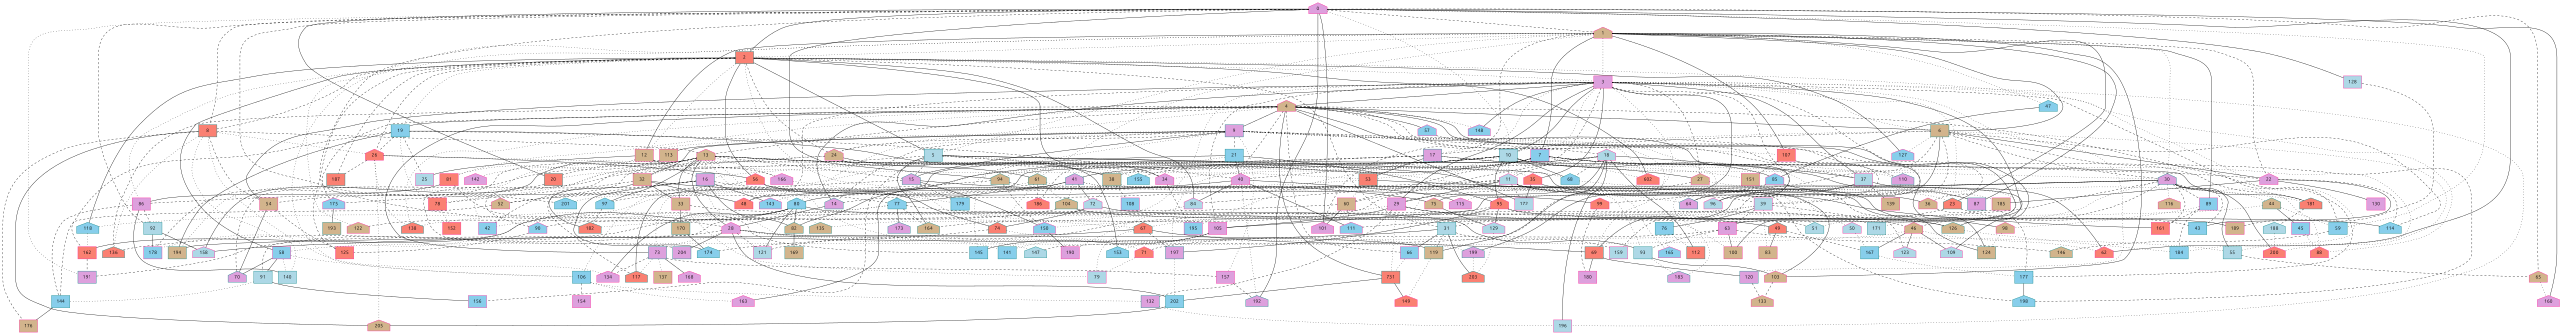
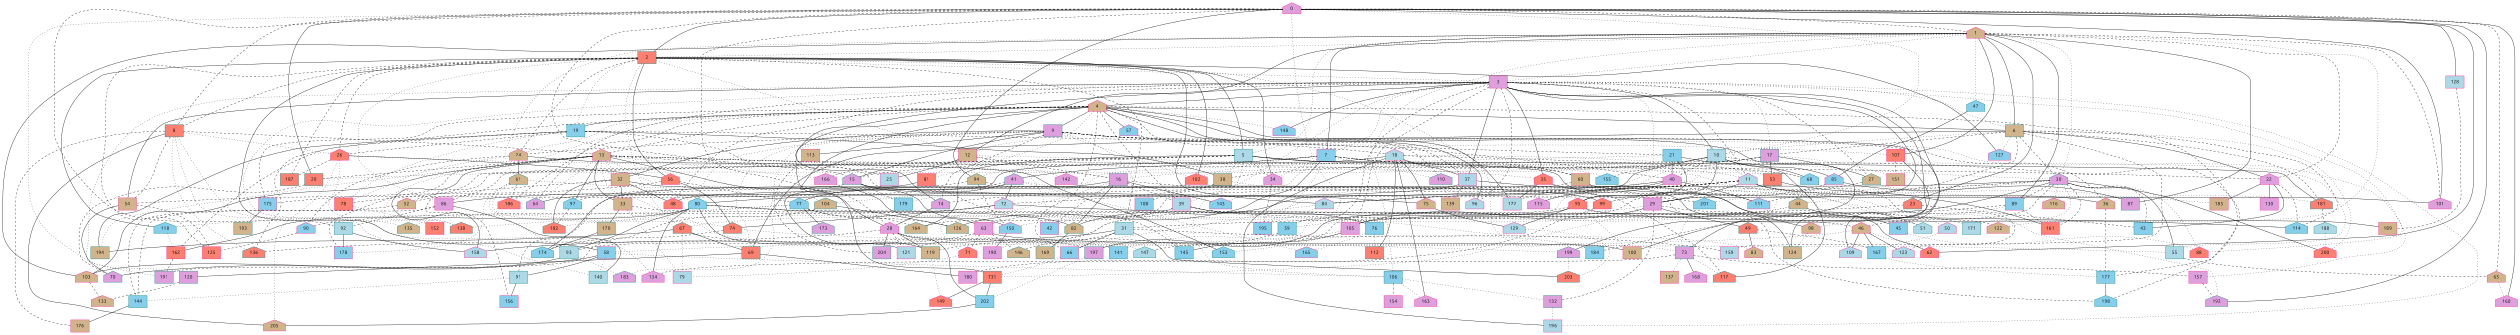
  graph {
    fontname=Ubuntu
    node [color=deeppink fillcolor=tan fontname=Ubuntu shape=house style=filled]
    edge [fontname=Ubuntu style=solid]
    0 [fillcolor=plum]
    1
    2 [color=teal fillcolor=salmon shape=box]
    8 [color=teal fillcolor=salmon shape=box]
    10 [color=teal fillcolor=lightblue shape=box]
    20 [color=teal fillcolor=salmon shape=box]
    28 [fillcolor=plum]
    59 [color=teal fillcolor=skyblue shape=box]
    62 [fillcolor=salmon]
    65
    92 [color=teal fillcolor=lightblue shape=box]
    94 [color=teal]
    101 [fillcolor=plum]
    128 [fillcolor=lightblue shape=box]
    160 [fillcolor=plum]
    191 [color=teal fillcolor=plum shape=box]
    192 [color=teal fillcolor=plum]
    201 [color=teal fillcolor=skyblue]
    3 [fillcolor=plum shape=box]
    5 [color=teal fillcolor=lightblue shape=box]
    6 [color=teal shape=box]
    7 [fillcolor=skyblue shape=box]
    12 [shape=box]
    22 [fillcolor=plum]
    23 [color=teal fillcolor=salmon]
    30 [color=teal fillcolor=plum]
    47 [color=teal fillcolor=skyblue]
    61 [color=teal]
    87 [color=teal fillcolor=plum shape=box]
    89 [fillcolor=skyblue shape=box]
    103
    106 [color=teal fillcolor=skyblue shape=box]
    107 [fillcolor=salmon shape=box]
    122
    19 [color=teal fillcolor=skyblue shape=box]
    24
    26 [fillcolor=salmon]
    31 [color=teal fillcolor=lightblue shape=box]
    34 [fillcolor=plum]
    56 [fillcolor=salmon]
    58 [fillcolor=skyblue shape=box]
    67 [color=teal fillcolor=salmon]
    84 [fillcolor=lightblue]
    86 [fillcolor=plum shape=box]
-   102 [fillcolor=salmon label=602]
+   102 [fillcolor=salmon]
    118 [color=teal fillcolor=skyblue]
    125 [fillcolor=salmon shape=box]
    127 [fillcolor=skyblue]
    184 [color=teal fillcolor=skyblue shape=box]
    187 [color=teal fillcolor=salmon shape=box]
    54 [shape=box]
    13
    136 [color=teal fillcolor=salmon]
    134 [fillcolor=plum]
    140 [color=teal fillcolor=lightblue shape=box]
    176 [shape=box]
    205
    11 [fillcolor=lightblue]
    66 [fillcolor=skyblue shape=box]
    155 [color=teal fillcolor=skyblue]
    16 [color=teal fillcolor=plum shape=box]
    40 [fillcolor=plum]
    55 [color=teal fillcolor=lightblue shape=box]
    68 [color=teal fillcolor=skyblue]
    82 [color=teal]
    85 [fillcolor=skyblue]
    95 [fillcolor=salmon]
    197 [color=teal fillcolor=plum shape=box]
    70 [color=teal fillcolor=plum]
    73 [color=teal fillcolor=plum shape=box]
    119 [color=teal shape=box]
    147 [color=teal fillcolor=lightblue]
    121 [fillcolor=lightblue shape=box]
    202 [color=teal fillcolor=skyblue shape=box]
    204 [color=teal fillcolor=plum shape=box]
    146 [color=teal]
    158 [fillcolor=lightblue]
    178 [fillcolor=skyblue shape=box]
    198 [color=teal fillcolor=skyblue]
    97 [color=teal fillcolor=skyblue]
    150 [fillcolor=skyblue]
    189 [shape=box]
    4
    14 [color=teal fillcolor=plum]
    17 [color=teal fillcolor=plum shape=box]
-   27
+   27 [color=teal]
    29 [fillcolor=plum shape=box]
    35 [fillcolor=salmon]
    37 [fillcolor=lightblue shape=box]
    39 [fillcolor=lightblue shape=box]
    48 [fillcolor=salmon]
    64 [color=teal fillcolor=plum]
    88 [fillcolor=salmon]
    96 [fillcolor=lightblue]
    100 [shape=box]
    105 [fillcolor=plum shape=box]
    115 [fillcolor=plum]
    120 [color=teal fillcolor=plum shape=box]
    135 [color=teal]
    148 [fillcolor=skyblue]
    196 [fillcolor=lightblue shape=box]
    199 [color=teal fillcolor=plum]
    15 [color=teal fillcolor=plum]
    38 [color=teal shape=box]
    52
    98
    156 [fillcolor=skyblue shape=box]
    164 [color=teal]
    181 [color=teal fillcolor=salmon]
    69 [color=teal fillcolor=salmon shape=box]
    114 [color=teal fillcolor=skyblue]
    159 [fillcolor=lightblue shape=box]
    200 [fillcolor=salmon]
    41 [color=teal fillcolor=plum]
    51 [color=teal fillcolor=lightblue]
    60 [shape=box]
    110 [color=teal fillcolor=plum]
    126 [color=teal]
    143 [fillcolor=skyblue]
    195 [fillcolor=skyblue shape=box]
    81 [fillcolor=salmon shape=box]
    25 [fillcolor=lightblue shape=box]
    53 [color=teal fillcolor=salmon shape=box]
    142 [fillcolor=plum]
    166 [fillcolor=plum]
    43 [color=teal fillcolor=skyblue shape=box]
    130 [fillcolor=plum shape=box]
    185 [shape=box]
    171 [color=teal fillcolor=lightblue shape=box]
    44 [color=teal]
    46
    111 [fillcolor=skyblue]
    116
    161 [fillcolor=salmon shape=box]
    186 [fillcolor=salmon]
    104 [color=teal]
    74 [color=teal fillcolor=salmon]
    93 [color=teal fillcolor=lightblue shape=box]
    133
    163 [fillcolor=plum]
    132 [color=teal fillcolor=plum shape=box]
    154 [fillcolor=plum shape=box]
    151 [shape=box]
    124 [color=teal shape=box]
    194 [color=teal shape=box]
    78 [fillcolor=salmon shape=box]
    162 [fillcolor=salmon shape=box]
    90 [fillcolor=skyblue]
    153 [color=teal fillcolor=skyblue]
    138 [color=teal fillcolor=salmon]
    203 [color=teal fillcolor=salmon]
-   175 [fillcolor=skyblue]
+   175 [fillcolor=skyblue shape=box]
    77 [color=teal fillcolor=skyblue]
    91 [color=teal fillcolor=lightblue shape=box]
    79 [fillcolor=lightblue shape=box]
    190 [fillcolor=plum shape=box]
    144 [color=teal fillcolor=skyblue shape=box]
    9 [color=teal fillcolor=plum shape=box]
    57 [fillcolor=skyblue]
    63 [fillcolor=plum shape=box]
    109 [fillcolor=lightblue]
    n162 [color=teal fillcolor=salmon label=731 shape=box]
    172 [fillcolor=lightblue shape=box]
    177 [color=teal fillcolor=skyblue shape=box]
    36
    123 [fillcolor=lightblue]
    49 [color=teal fillcolor=salmon]
    182 [color=teal fillcolor=salmon]
    139 [shape=box]
    42 [fillcolor=skyblue shape=box]
    76 [color=teal fillcolor=skyblue shape=box]
-   83 [shape=box]
+   83
    145 [color=teal fillcolor=skyblue shape=box]
    141 [color=teal fillcolor=skyblue shape=box]
    18 [fillcolor=lightblue]
    21 [color=teal fillcolor=skyblue shape=box]
    32 [shape=box]
    80 [color=teal fillcolor=skyblue]
    113 [shape=box]
    157 [fillcolor=plum shape=box]
    183 [color=teal fillcolor=plum]
    33 [shape=box]
    71 [fillcolor=salmon]
    117 [color=teal fillcolor=salmon]
    137 [shape=box]
    168 [fillcolor=plum]
    149 [fillcolor=salmon]
    193 [color=teal shape=box]
    75
    179 [color=teal fillcolor=skyblue shape=box]
    50 [fillcolor=lightblue]
    72 [fillcolor=lightblue]
    108 [fillcolor=skyblue shape=box]
    188 [color=teal fillcolor=lightblue]
    180 [fillcolor=plum shape=box]
    165 [fillcolor=skyblue]
    112 [color=teal fillcolor=salmon shape=box]
    99 [fillcolor=salmon]
    174 [color=teal fillcolor=skyblue]
    169 [color=teal shape=box]
    129 [fillcolor=lightblue]
    170 [color=teal shape=box]
    152 [fillcolor=salmon shape=box]
    167 [color=teal fillcolor=skyblue shape=box]
    45 [fillcolor=skyblue shape=box]
    173 [color=teal fillcolor=plum]
    0 -- 1 [style=dashed]
    0 -- 2
    0 -- 8 [style=dashed]
    0 -- 10 [style=dotted]
    0 -- 20
    0 -- 28 [style=dashed]
    0 -- 59 [style=dotted]
    0 -- 62
    0 -- 65 [style=dashed]
    0 -- 92 [style=dashed]
    0 -- 94
    0 -- 101
    0 -- 128
    0 -- 160
    0 -- 191 [style=dotted]
    0 -- 192
    0 -- 201 [style=dashed]
    1 -- 2 [style=dotted]
    1 -- 101 [style=dashed]
    1 -- 3 [style=dotted]
    1 -- 5 [style=dotted]
    1 -- 6
    1 -- 7
    1 -- 12
    1 -- 22 [style=dashed]
    1 -- 23
    1 -- 30 [style=dotted]
    1 -- 47 [style=dotted]
    1 -- 61 [style=dotted]
    1 -- 87
    1 -- 89
    1 -- 103
    1 -- 106 [style=dotted]
    1 -- 107
    1 -- 122 [style=dotted]
    2 -- 8 [style=dashed]
    2 -- 3 [style=dotted]
    2 -- 5
    2 -- 12 [style=dotted]
    2 -- 19 [style=dotted]
    2 -- 24 [style=dashed]
    2 -- 26 [style=dashed]
    2 -- 31 [style=dashed]
    2 -- 34
    2 -- 56
    2 -- 58
    2 -- 67 [style=dotted]
    2 -- 84
    2 -- 86 [style=dotted]
    2 -- 102
    2 -- 118
    2 -- 125 [style=dashed]
    2 -- 127
    2 -- 184 [style=dotted]
    2 -- 187 [style=dashed]
    8 -- 26 [style=dotted]
    8 -- 54 [style=dashed]
    8 -- 13 [style=dashed]
    8 -- 136 [style=dotted]
    8 -- 134 [style=dotted]
    8 -- 140 [style=dotted]
    8 -- 176 [style=dashed]
    8 -- 205
    10 -- 30 [style=dotted]
    10 -- 11 [style=dotted]
    10 -- 66 [style=dotted]
    10 -- 155 [style=dashed]
    10 -- 16 [style=dotted]
    10 -- 40 [style=dashed]
    10 -- 55 [style=dotted]
    10 -- 68
    10 -- 82
    10 -- 85
    10 -- 95
    10 -- 197 [style=dotted]
    20 -- 70 [style=dashed]
    28 -- 136 [style=dashed]
    28 -- 55 [style=dotted]
    28 -- 73 [style=dotted]
    28 -- 119
    28 -- 147 [style=dotted]
    28 -- 121 [style=dashed]
    28 -- 202
    28 -- 204
    59 -- 146 [style=dashed]
    65 -- 160 [style=dotted]
    92 -- 158
    92 -- 178
    94 -- 198 [style=dashed]
    94 -- 97 [style=dashed]
    94 -- 150 [style=dashed]
    128 -- 189 [style=dashed]
    3 -- 10
    3 -- 59 [style=dashed]
    3 -- 6 [style=dotted]
    3 -- 7 [style=dotted]
    3 -- 54
    3 -- 11 [style=dashed]
    3 -- 4
    3 -- 14
    3 -- 17 [style=dotted]
    3 -- 27 [style=dashed]
    3 -- 29
    3 -- 35
    3 -- 37
    3 -- 39 [style=dotted]
    3 -- 48 [style=dashed]
    3 -- 64 [style=dashed]
    3 -- 88 [style=dotted]
    3 -- 96 [style=dashed]
    3 -- 100
    3 -- 105 [style=dashed]
    3 -- 115 [style=dotted]
    3 -- 120 [style=dotted]
    3 -- 135 [style=dotted]
    3 -- 148
    3 -- 196 [style=dotted]
    3 -- 199
    5 -- 106 [style=dotted]
    5 -- 34 [style=dashed]
    5 -- 155 [style=dotted]
    5 -- 15 [style=dashed]
    5 -- 38 [style=dotted]
    5 -- 52 [style=dashed]
    5 -- 98
    5 -- 156 [style=dashed]
    5 -- 164
    5 -- 181
    6 -- 10 [style=dotted]
    6 -- 22
    6 -- 30 [style=dashed]
    6 -- 127 [style=dotted]
    6 -- 17 [style=dashed]
    6 -- 29 [style=dashed]
    6 -- 181 [style=dashed]
    6 -- 69
    6 -- 114 [style=dashed]
    6 -- 159 [style=dashed]
    6 -- 200 [style=dotted]
    7 -- 94 [style=dotted]
    7 -- 34 [style=dotted]
    7 -- 102 [style=dotted]
    7 -- 11 [style=dotted]
    7 -- 198 [style=dashed]
    7 -- 41
    7 -- 51 [style=dotted]
    7 -- 60 [style=dashed]
    7 -- 110 [style=dotted]
    7 -- 126
    7 -- 143 [style=dotted]
    7 -- 195 [style=dotted]
    12 -- 16 [style=dashed]
    12 -- 81 [style=dotted]
    12 -- 25
    12 -- 53 [style=dotted]
    12 -- 142 [style=dotted]
    12 -- 166 [style=dashed]
    22 -- 114 [style=dashed]
    22 -- 43
    22 -- 130
    22 -- 185
    23 -- 31 [style=dashed]
    23 -- 43 [style=dashed]
    30 -- 201 [style=dotted]
    30 -- 89 [style=dashed]
    30 -- 55
    30 -- 48
    30 -- 88 [style=dotted]
    30 -- 105
    30 -- 200
    30 -- 43 [style=dashed]
    30 -- 171 [style=dotted]
    30 -- 44 [style=dotted]
    30 -- 46 [style=dashed]
    30 -- 111 [style=dashed]
    30 -- 116 [style=dotted]
    30 -- 161 [style=dashed]
    47 -- 85
    61 -- 178 [style=dotted]
    61 -- 186 [style=dashed]
    61 -- 104 [style=dotted]
    61 -- 74 [style=dotted]
    61 -- 93 [style=dotted]
    89 -- 184 [style=dashed]
    89 -- 98 [style=dotted]
    89 -- 161 [style=dashed]
    103 -- 133 [style=dashed]
    106 -- 163 [style=dotted]
    106 -- 132 [style=dotted]
    106 -- 154 [style=dashed]
    107 -- 151 [style=dashed]
    107 -- 124
    19 -- 26 [style=dashed]
    19 -- 40 [style=dashed]
    19 -- 38
    19 -- 25 [style=dashed]
    19 -- 194
    19 -- 78 [style=dotted]
    19 -- 162 [style=dashed]
    24 -- 61
    24 -- 78 [style=dotted]
    24 -- 90 [style=dashed]
    24 -- 153
    26 -- 56
    26 -- 187 [style=dashed]
    26 -- 205 [style=dotted]
    26 -- 35 [style=dotted]
    26 -- 138 [style=dotted]
    31 -- 66
    31 -- 119 [style=dashed]
    31 -- 158
    31 -- 159 [style=dashed]
    31 -- 203
    34 -- 195 [style=dashed]
    56 -- 74
    56 -- 175 [style=dashed]
    56 -- 77 [style=dashed]
    58 -- 106 [style=dotted]
    58 -- 140 [style=dotted]
    58 -- 70
    58 -- 91
    67 -- 197 [style=dashed]
    67 -- 69
    67 -- 194
    67 -- 79 [style=dotted]
    84 -- 195 [style=dotted]
    84 -- 190 [style=dotted]
    86 -- 92 [style=dashed]
    86 -- 140
    86 -- 144 [style=dashed]
    118 -- 162 [style=dotted]
    54 -- 125 [style=dashed]
    54 -- 70
    13 -- 20 [style=dashed]
    13 -- 28
    13 -- 22 [style=dashed]
    13 -- 103
    13 -- 16 [style=dotted]
    13 -- 68 [style=dotted]
    13 -- 158
    13 -- 178 [style=dashed]
    13 -- 97
    13 -- 64 [style=dotted]
    13 -- 15 [style=dashed]
    13 -- 166 [style=dotted]
    13 -- 194 [style=dotted]
    13 -- 42 [style=dotted]
    13 -- 141 [style=dotted]
    13 -- 32 [style=dotted]
    13 -- 80 [style=dotted]
    13 -- 33
    11 -- 23 [style=dotted]
    11 -- 87 [style=dotted]
    11 -- 84 [style=dashed]
    11 -- 14 [style=dashed]
    11 -- 29
    11 -- 164 [style=dashed]
    11 -- 172 [style=dashed]
    11 -- 36
    11 -- 123 [style=dashed]
    66 -- n162 [style=dotted]
    16 -- 82
    16 -- 39 [style=dashed]
    16 -- 143
    16 -- 42 [style=dashed]
    16 -- 71 [style=dotted]
    16 -- 117 [style=dashed]
    16 -- 174
    40 -- 192 [style=dotted]
    40 -- 84
    40 -- 115
    40 -- 111
    40 -- 80
    55 -- 65 [style=dashed]
    68 -- 185 [style=dotted]
    82 -- 169
    85 -- 87
    85 -- 99 [style=dashed]
    95 -- 197
    95 -- 121 [style=dashed]
    95 -- 189
    95 -- 100 [style=dotted]
    95 -- 129
    197 -- 202 [style=dotted]
    73 -- 134 [style=dashed]
    73 -- 157 [style=dashed]
    73 -- 117 [style=dotted]
    73 -- 137 [style=dotted]
    73 -- 168
    119 -- 149 [style=dotted]
    202 -- 205
    97 -- 182 [style=dashed]
    150 -- 190
    4 -- 6
    4 -- 19
    4 -- 24 [style=dotted]
    4 -- 13 [style=dashed]
    4 -- 136 [style=dashed]
    4 -- 66 [style=dashed]
    4 -- 73
    4 -- 37 [style=dashed]
    4 -- 39 [style=dashed]
    4 -- 96
    4 -- 148 [style=dotted]
    4 -- 81 [style=dotted]
    4 -- 186 [style=dashed]
    4 -- 138 [style=dotted]
    4 -- 175 [style=dashed]
    4 -- 9
    4 -- 57
    4 -- 63
    4 -- 109
    4 -- n162
    4 -- 172
    4 -- 177 [style=dashed]
    14 -- 28
    17 -- 20 [style=dotted]
    17 -- 86 [style=dashed]
    17 -- 27
    17 -- 38 [style=dashed]
    17 -- 53
    17 -- 151 [style=dotted]
    27 -- 147 [style=dashed]
    27 -- 181 [style=dotted]
    29 -- 105
    29 -- 171 [style=dashed]
    29 -- 132 [style=dashed]
    29 -- n162 [style=dotted]
    29 -- 49
    29 -- 182 [style=dotted]
    35 -- 124
    35 -- 172
    37 -- 62
    37 -- 64
    37 -- 96 [style=dotted]
    37 -- 139 [style=dashed]
    39 -- 150 [style=dotted]
    39 -- 46 [style=dashed]
    39 -- 63 [style=dashed]
    39 -- 42 [style=dotted]
    39 -- 76
    39 -- 83 [style=dotted]
    105 -- 153 [style=dotted]
    105 -- 145
    105 -- 141 [style=dotted]
    120 -- 133 [style=dashed]
    199 -- 203 [style=dotted]
    15 -- 150
    15 -- 52 [style=dashed]
    15 -- 75
    15 -- 179 [style=dashed]
    38 -- 50 [style=dotted]
    38 -- 72 [style=dashed]
    38 -- 108 [style=dashed]
    52 -- 144 [style=dashed]
    98 -- 124 [style=dotted]
    181 -- 188 [style=dashed]
    69 -- 120
    69 -- 180
    41 -- 54 [style=dashed]
    41 -- 51 [style=dotted]
    41 -- 104 [style=dotted]
    41 -- 77
    41 -- 72
    41 -- 165 [style=dotted]
    60 -- 101
    60 -- 111 [style=dashed]
    60 -- 91 [style=dashed]
    110 -- 139 [style=dotted]
    126 -- 184 [style=dotted]
    81 -- 86
    81 -- 145 [style=dashed]
    53 -- 73 [style=dotted]
    53 -- 161
-   53 -- 60 [style=dotted]
+   53 -- 99 [style=dotted]
    166 -- 179 [style=dotted]
    44 -- 59 [style=dotted]
    44 -- 67 [style=dotted]
    44 -- 45
    46 -- 62 [style=dotted]
    46 -- 58 [style=dotted]
    46 -- 109
    46 -- 123
    46 -- 167
    104 -- 191 [style=dashed]
    104 -- 126
    74 -- 199 [style=dotted]
    74 -- 174 [style=dashed]
    93 -- 103
    93 -- 183 [style=dotted]
    132 -- 196 [style=dotted]
    78 -- 152 [style=dotted]
    162 -- 191 [style=dashed]
    90 -- 125 [style=dashed]
    175 -- 193
    77 -- 118 [style=dotted]
    77 -- 164 [style=dashed]
    77 -- 126 [style=dashed]
    77 -- 138 [style=dotted]
    77 -- 173
    91 -- 156
    91 -- 144 [style=dotted]
    144 -- 176
    9 -- 12 [style=dotted]
    9 -- 107 [style=dotted]
    9 -- 24 [style=dashed]
    9 -- 102 [style=dotted]
    9 -- 14 [style=dashed]
    9 -- 15
    9 -- 69 [style=dotted]
    9 -- 36 [style=dashed]
    9 -- 145 [style=dotted]
    9 -- 18 [style=dashed]
    9 -- 21 [style=dashed]
    9 -- 32
    9 -- 80 [style=dotted]
    9 -- 113
    9 -- 157 [style=dotted]
    9 -- 183 [style=dotted]
    57 -- 110 [style=dashed]
    63 -- 146 [style=dashed]
    63 -- 100
    63 -- 93 [style=dashed]
    63 -- 71 [style=dashed]
    n162 -- 202
    n162 -- 149
    177 -- 198
    36 -- 177 [style=dashed]
    49 -- 83
    49 -- 167 [style=dashed]
    76 -- 165 [style=dotted]
    76 -- 112 [style=dotted]
    18 -- 68 [style=dashed]
    18 -- 119
    18 -- 37
    18 -- 196
    18 -- 60 [style=dashed]
    18 -- 53 [style=dotted]
    18 -- 163
    18 -- 75
    18 -- 112
    21 -- 40
    21 -- 95
    21 -- 117
    21 -- 179 [style=dotted]
    32 -- 48
    32 -- 78 [style=dashed]
    32 -- 182
    32 -- 33
    32 -- 99
    80 -- 122 [style=dashed]
    80 -- 134
    80 -- 82
    80 -- 121
    80 -- 135 [style=dotted]
    80 -- 93
    80 -- 162
    113 -- 204 [style=dashed]
    157 -- 192 [style=dashed]
    33 -- 51 [style=dashed]
    33 -- 79 [style=dotted]
    33 -- 170
    71 -- 79 [style=dotted]
    75 -- 129
    50 -- 167 [style=dotted]
    72 -- 114
    72 -- 74
    72 -- 90 [style=dashed]
    188 -- 200 [style=dotted]
    99 -- 180 [style=dashed]
    129 -- 203 [style=dotted]
    170 -- 174
    167 -- 177 [style=dotted]
    45 -- 88 [style=dotted]
  }
